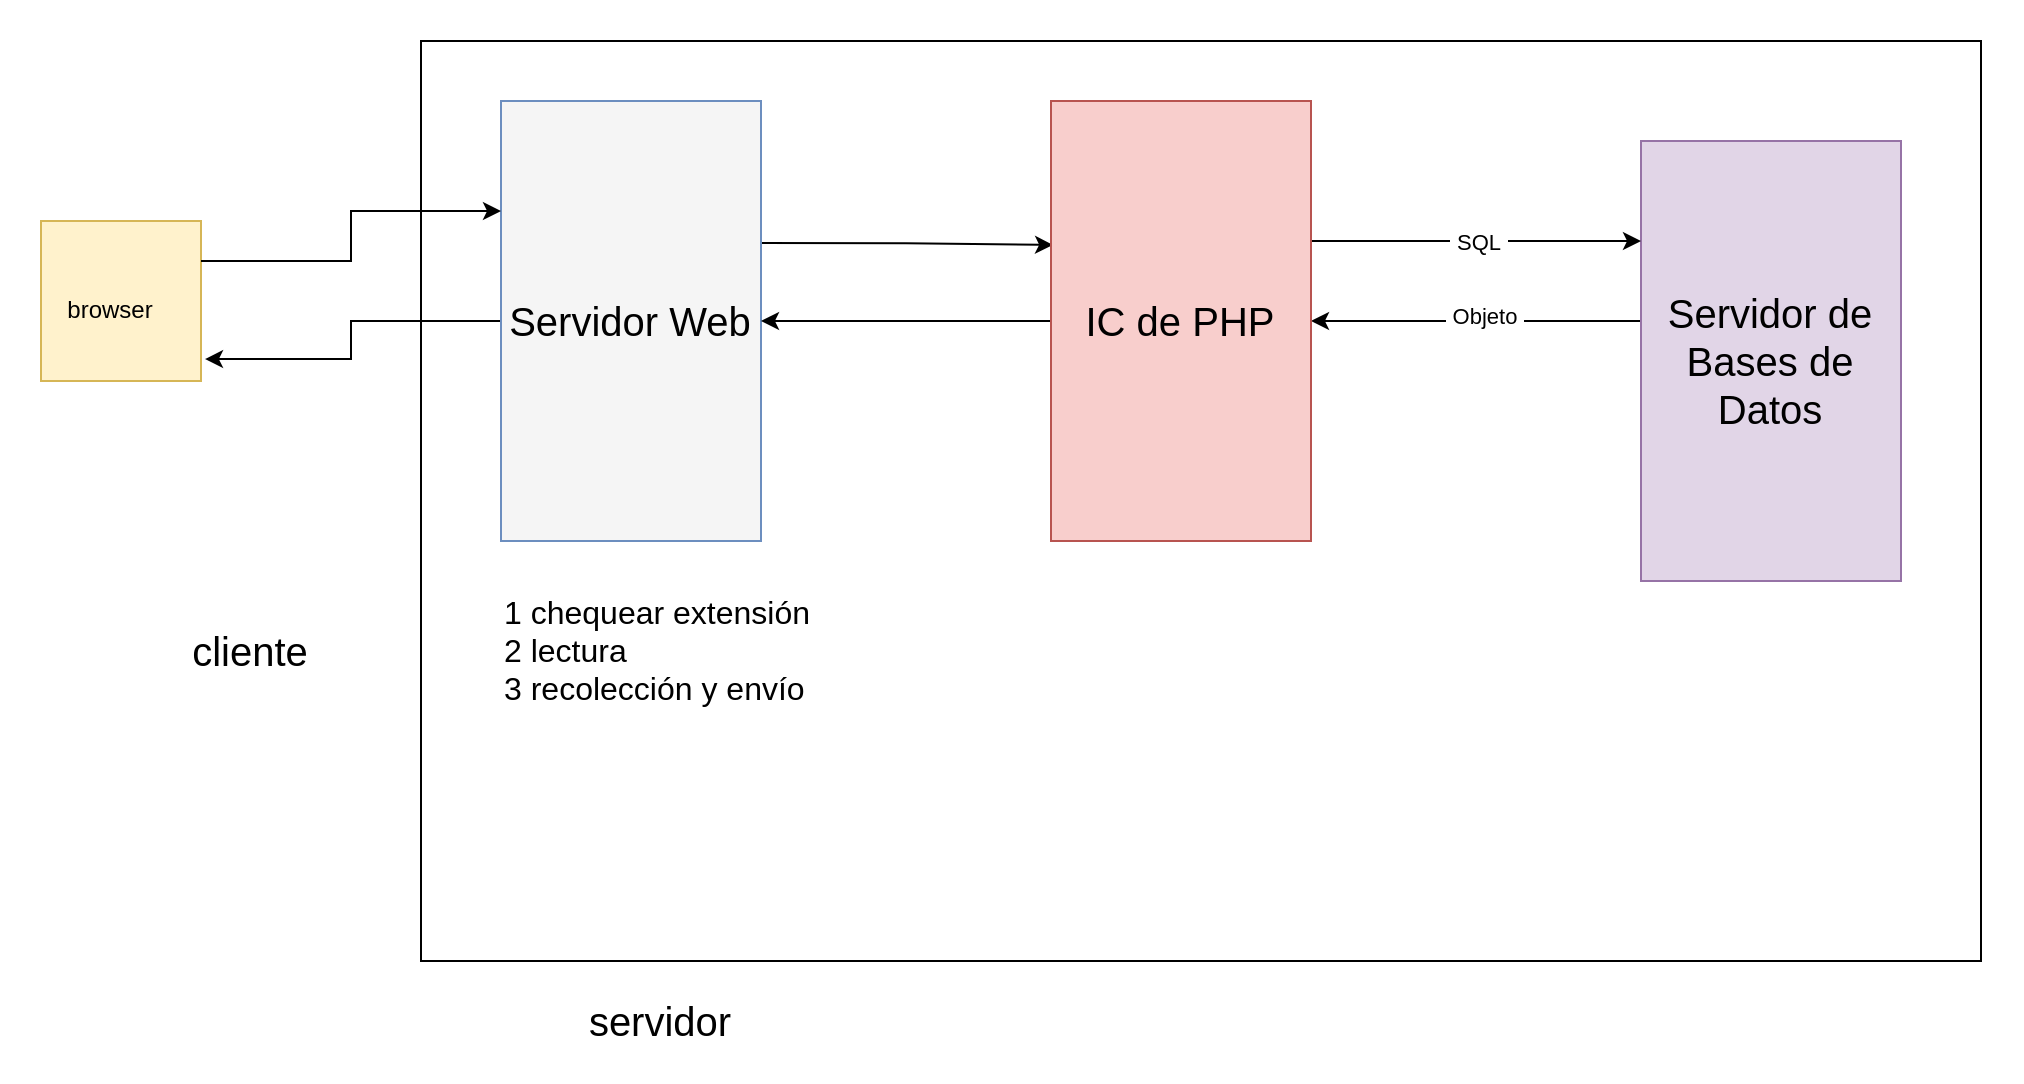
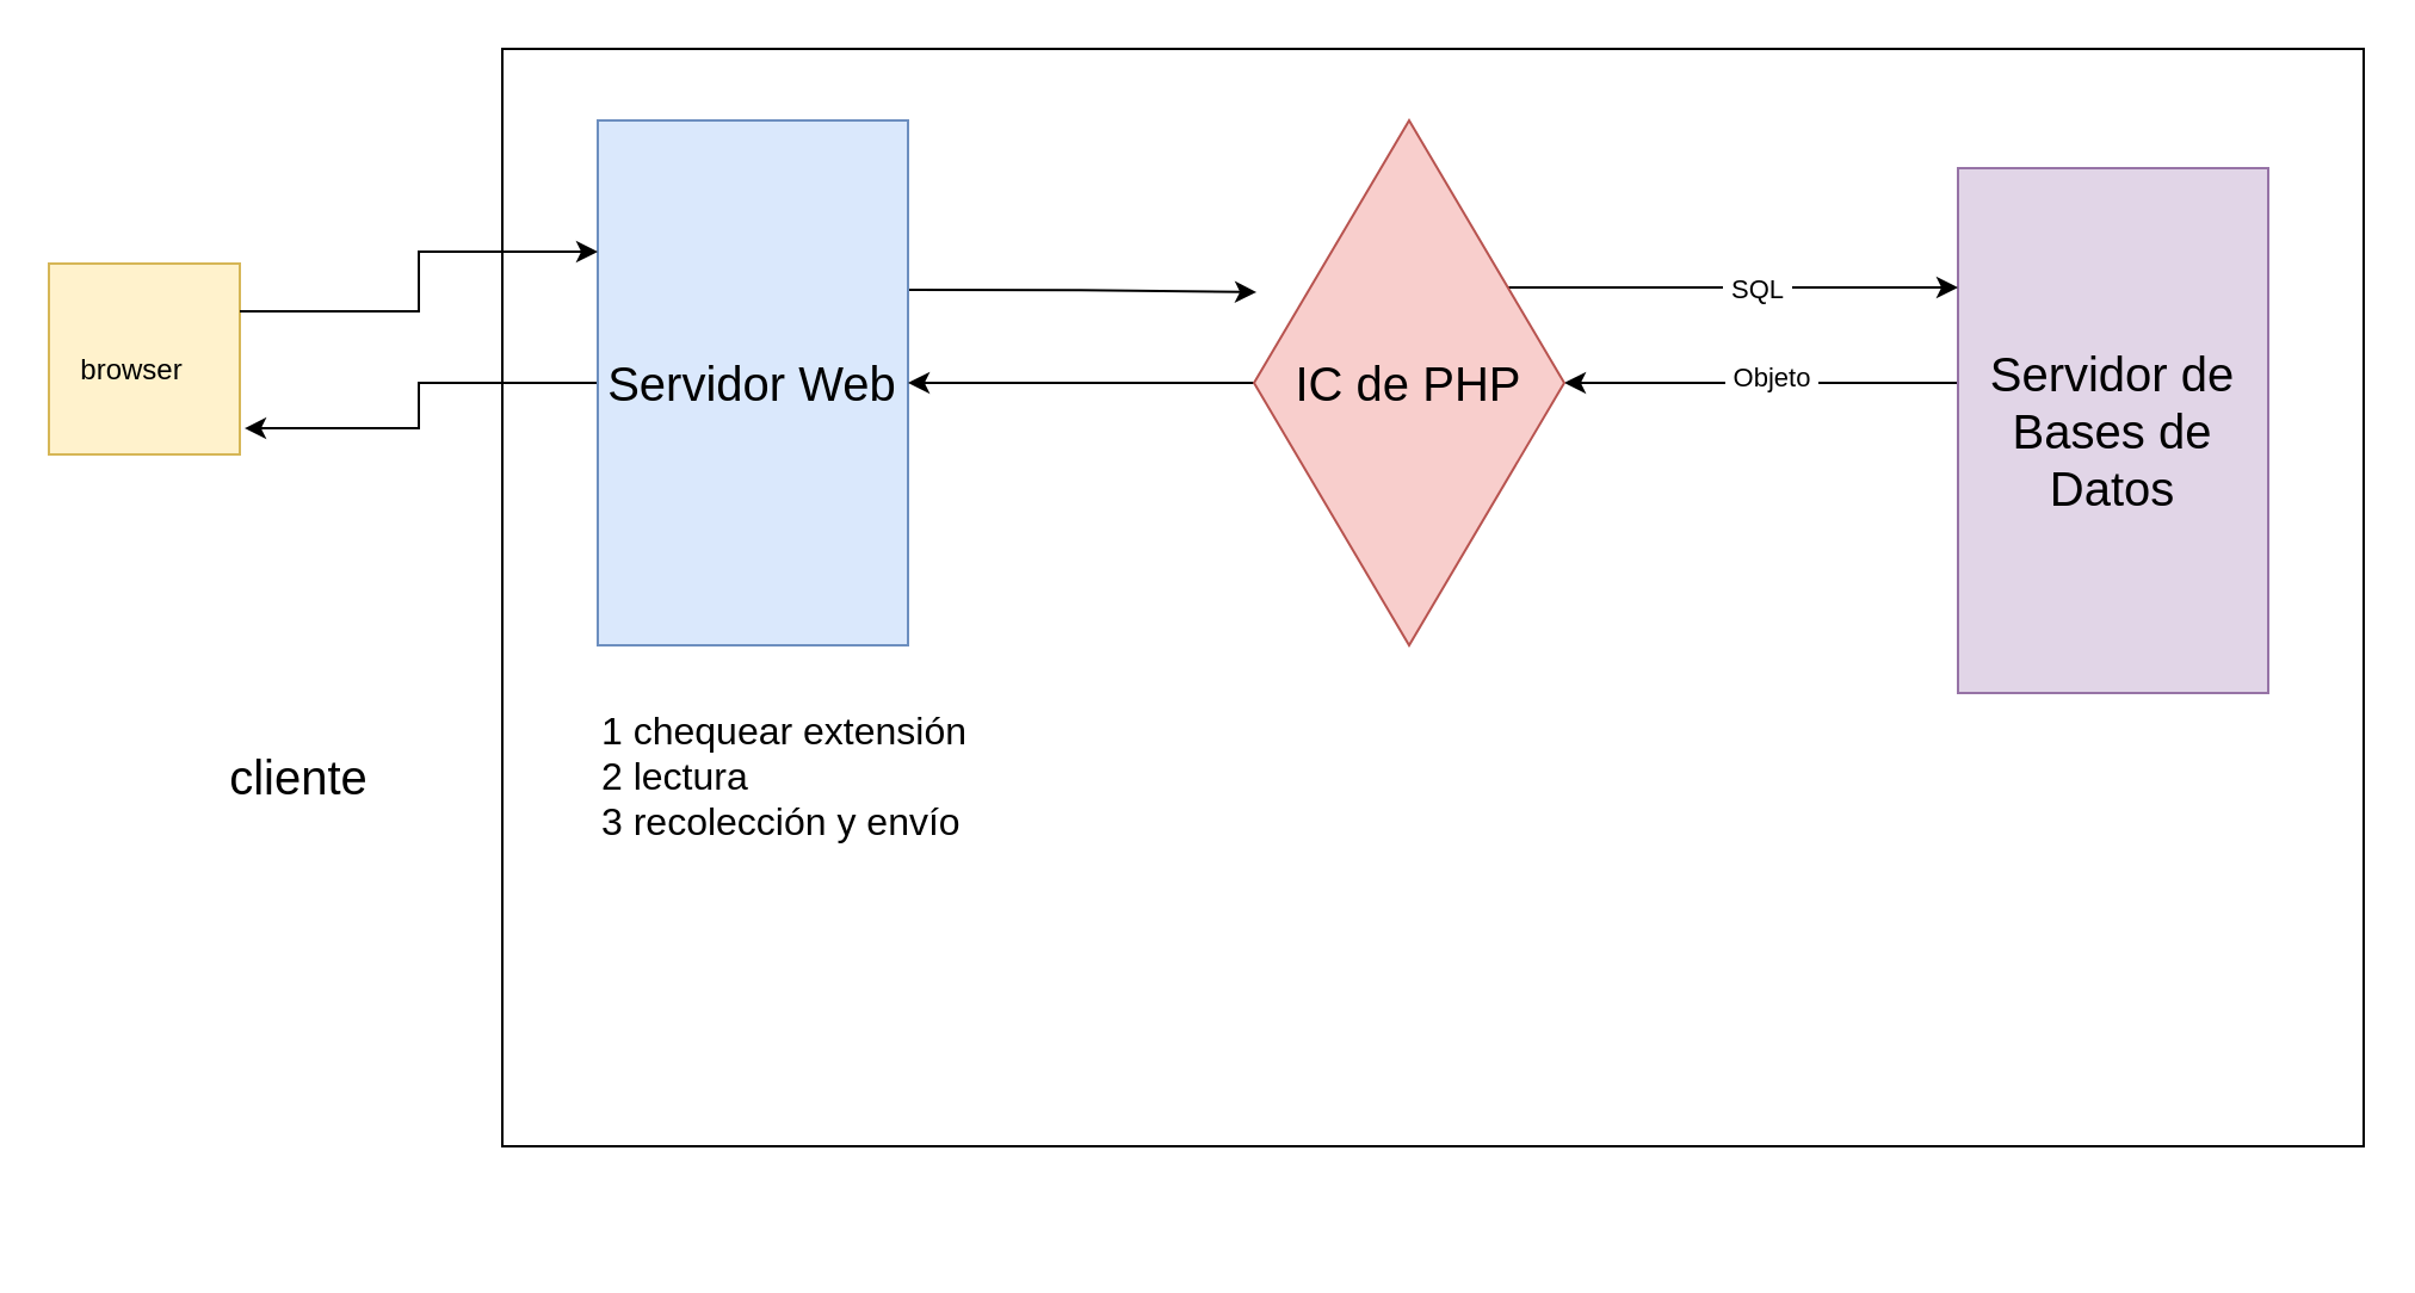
  <mxCell id="0" />
  <mxCell id="1" parent="0" />
  <mxCell id="2" value="" style="rounded=0;whiteSpace=wrap;html=1;fillColor=#fff2cc;strokeColor=#d6b656;" parent="1" vertex="1"><mxGeometry x="20" y="110" width="80" height="80" as="geometry" /></mxCell>
  <mxCell id="3" value="&lt;font style=&quot;font-size: 20px&quot;&gt;cliente&lt;/font&gt;" style="text;html=1;strokeColor=none;fillColor=none;align=center;verticalAlign=middle;whiteSpace=wrap;rounded=0;" parent="1" vertex="1"><mxGeometry x="105" y="315" width="40" height="20" as="geometry" /></mxCell>
  <mxCell id="4" value="" style="rounded=0;whiteSpace=wrap;html=1;" parent="1" vertex="1"><mxGeometry x="210" y="20" width="780" height="460" as="geometry" /></mxCell>
- <mxCell id="5" value="&lt;font style=&quot;font-size: 20px&quot;&gt;servidor&lt;/font&gt;" style="text;html=1;strokeColor=none;fillColor=none;align=center;verticalAlign=middle;whiteSpace=wrap;rounded=0;" parent="1" vertex="1"><mxGeometry x="310" y="500" width="40" height="20" as="geometry" /></mxCell>
  <mxCell id="6" value="browser" style="text;html=1;strokeColor=none;fillColor=none;align=center;verticalAlign=middle;whiteSpace=wrap;rounded=0;" parent="1" vertex="1"><mxGeometry x="35" y="145" width="40" height="20" as="geometry" /></mxCell>
  <mxCell id="7" value="" style="edgeStyle=orthogonalEdgeStyle;rounded=0;orthogonalLoop=1;jettySize=auto;html=1;entryX=1.025;entryY=0.863;entryDx=0;entryDy=0;entryPerimeter=0;" parent="1" source="9" target="2" edge="1"><mxGeometry relative="1" as="geometry"><mxPoint x="170" y="160" as="targetPoint" /></mxGeometry></mxCell>
  <mxCell id="8" value="" style="edgeStyle=orthogonalEdgeStyle;rounded=0;orthogonalLoop=1;jettySize=auto;html=1;entryX=0.008;entryY=0.327;entryDx=0;entryDy=0;exitX=1;exitY=0.323;exitDx=0;exitDy=0;exitPerimeter=0;entryPerimeter=0;" parent="1" source="9" target="16" edge="1"><mxGeometry relative="1" as="geometry"><mxPoint x="460" y="160" as="targetPoint" /></mxGeometry></mxCell>
- <mxCell id="9" value="&lt;font style=&quot;font-size: 20px&quot;&gt;Servidor Web&lt;/font&gt;" style="rounded=0;whiteSpace=wrap;html=1;fillColor=#f5f5f5;strokeColor=#6c8ebf;" parent="1" vertex="1"><mxGeometry x="250" y="50" width="130" height="220" as="geometry" /></mxCell>
+ <mxCell id="9" value="&lt;font style=&quot;font-size: 20px&quot;&gt;Servidor Web&lt;/font&gt;" style="rounded=0;whiteSpace=wrap;html=1;fillColor=#dae8fc;strokeColor=#6c8ebf;" parent="1" vertex="1"><mxGeometry x="250" y="50" width="130" height="220" as="geometry" /></mxCell>
  <mxCell id="10" value="" style="edgeStyle=orthogonalEdgeStyle;rounded=0;orthogonalLoop=1;jettySize=auto;html=1;" parent="1" source="12" target="16" edge="1"><mxGeometry relative="1" as="geometry"><mxPoint x="740" y="150" as="targetPoint" /><Array as="points"><mxPoint x="800" y="160" /><mxPoint x="800" y="160" /></Array></mxGeometry></mxCell>
  <mxCell id="11" value="&amp;nbsp;Objeto&amp;nbsp;" style="edgeLabel;html=1;align=center;verticalAlign=middle;resizable=0;points=[];" vertex="1" connectable="0" parent="10"><mxGeometry x="-0.042" y="-3" relative="1" as="geometry"><mxPoint as="offset" /></mxGeometry></mxCell>
  <mxCell id="12" value="&lt;font style=&quot;font-size: 20px&quot;&gt;Servidor de Bases de Datos&lt;/font&gt;" style="rounded=0;whiteSpace=wrap;html=1;fillColor=#e1d5e7;strokeColor=#9673a6;" parent="1" vertex="1"><mxGeometry x="820" y="70" width="130" height="220" as="geometry" /></mxCell>
  <mxCell id="13" style="edgeStyle=orthogonalEdgeStyle;rounded=0;orthogonalLoop=1;jettySize=auto;html=1;" parent="1" source="16" target="9" edge="1"><mxGeometry relative="1" as="geometry" /></mxCell>
  <mxCell id="14" value="" style="edgeStyle=orthogonalEdgeStyle;rounded=0;orthogonalLoop=1;jettySize=auto;html=1;" parent="1" source="16" target="12" edge="1"><mxGeometry relative="1" as="geometry"><mxPoint x="735" y="160" as="targetPoint" /><Array as="points"><mxPoint x="800" y="120" /><mxPoint x="800" y="120" /></Array></mxGeometry></mxCell>
  <mxCell id="15" value="&amp;nbsp;SQL&amp;nbsp;" style="edgeLabel;html=1;align=center;verticalAlign=middle;resizable=0;points=[];" vertex="1" connectable="0" parent="14"><mxGeometry x="0.758" y="-62" relative="1" as="geometry"><mxPoint x="-62" y="-62" as="offset" /></mxGeometry></mxCell>
- <mxCell id="16" value="&lt;font style=&quot;font-size: 20px&quot;&gt;IC de PHP&lt;/font&gt;" style="rounded=0;whiteSpace=wrap;html=1;fillColor=#f8cecc;strokeColor=#b85450;" parent="1" vertex="1"><mxGeometry x="525" y="50" width="130" height="220" as="geometry" /></mxCell>
+ <mxCell id="16" value="&lt;font style=&quot;font-size: 20px&quot;&gt;IC de PHP&lt;/font&gt;" style="rhombus;whiteSpace=wrap;html=1;fillColor=#f8cecc;strokeColor=#b85450;" parent="1" vertex="1"><mxGeometry x="525" y="50" width="130" height="220" as="geometry" /></mxCell>
  <mxCell id="17" value="" style="edgeStyle=orthogonalEdgeStyle;rounded=0;orthogonalLoop=1;jettySize=auto;html=1;entryX=0;entryY=0.25;entryDx=0;entryDy=0;" parent="1" source="2" target="9" edge="1"><mxGeometry relative="1" as="geometry"><mxPoint x="180" y="150" as="targetPoint" /><Array as="points"><mxPoint x="175" y="130" /><mxPoint x="175" y="105" /></Array></mxGeometry></mxCell>
  <mxCell id="18" value="&lt;font style=&quot;font-size: 16px&quot;&gt;1 chequear extensión&lt;br&gt;2 lectura&lt;br&gt;3 recolección y envío&lt;br&gt;&lt;br&gt;&lt;/font&gt;" style="text;html=1;strokeColor=none;fillColor=none;align=left;verticalAlign=top;whiteSpace=wrap;rounded=0;" parent="1" vertex="1"><mxGeometry x="250" y="290" width="180" height="80" as="geometry" /></mxCell>
